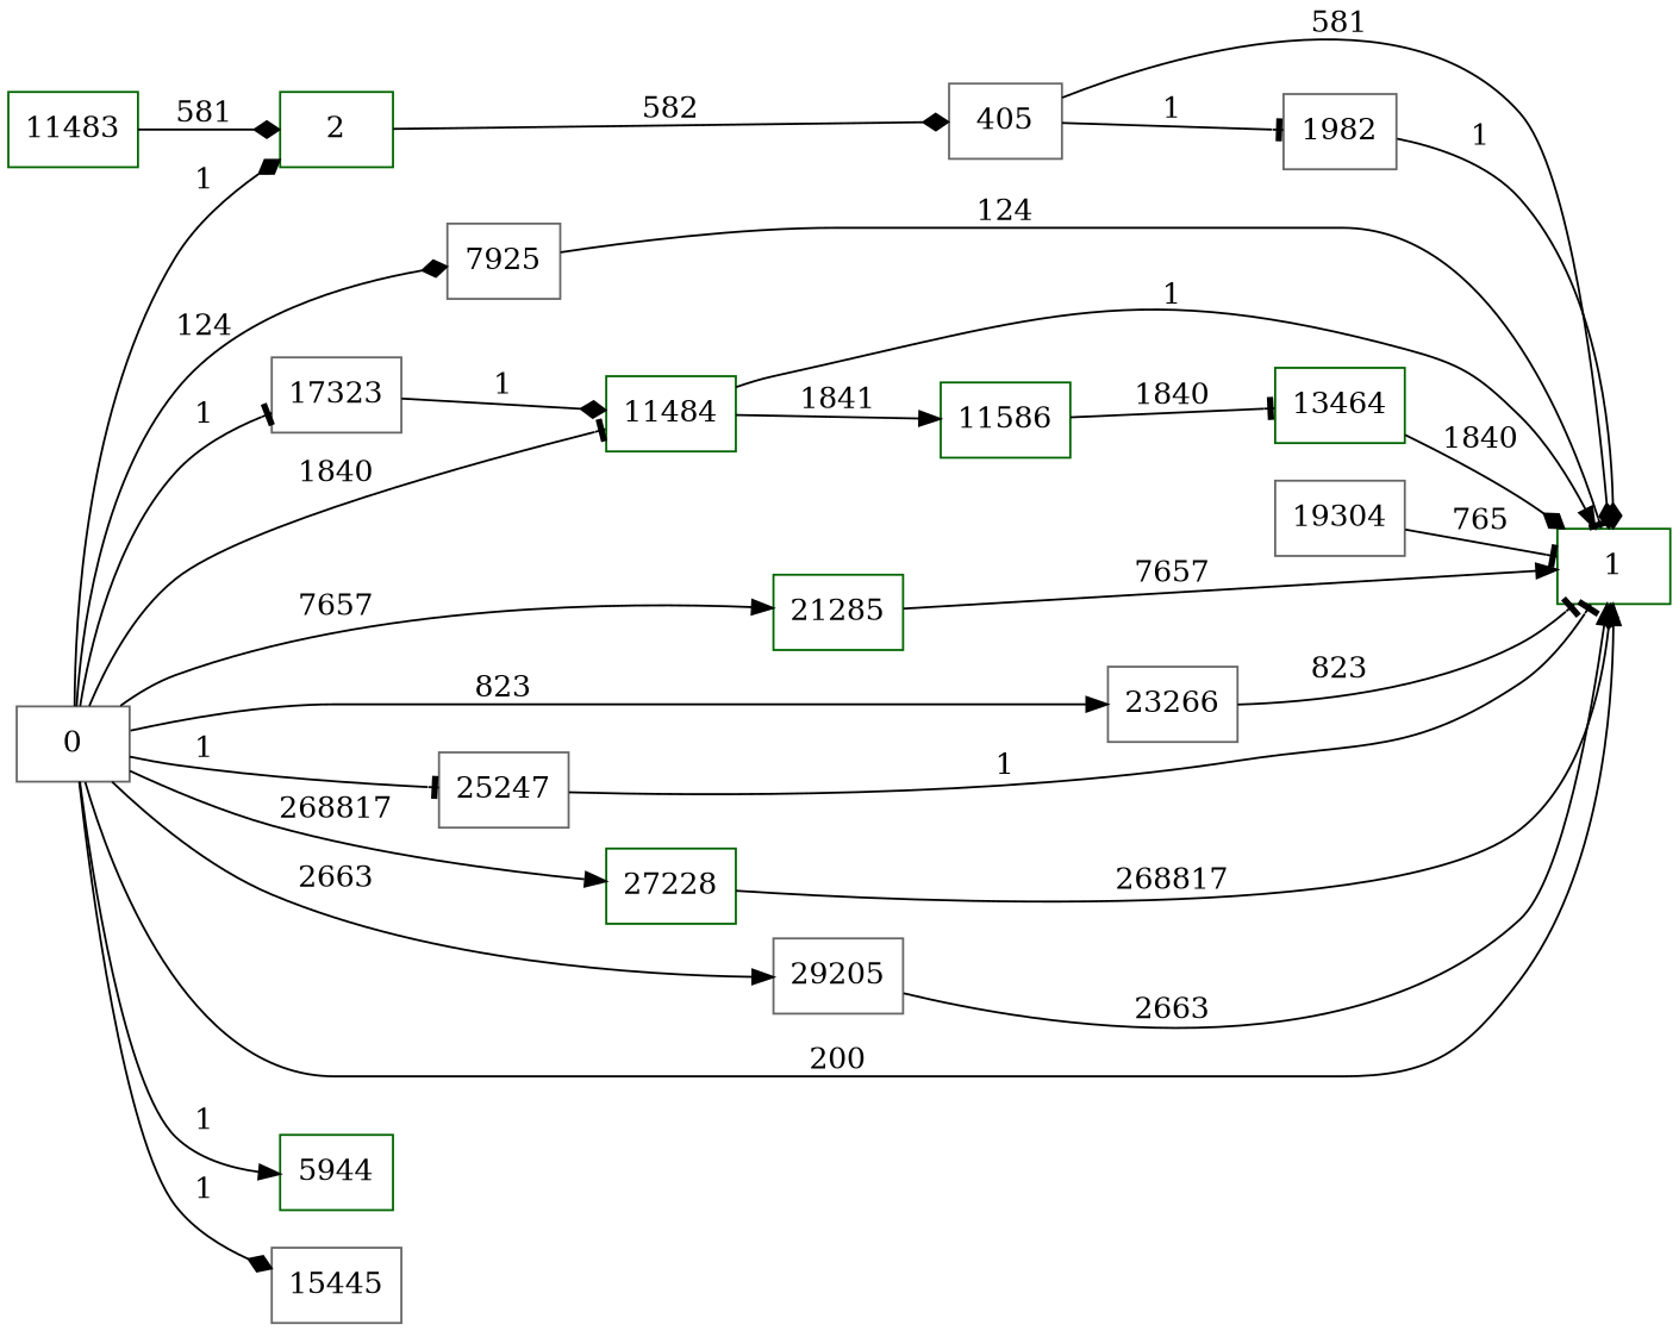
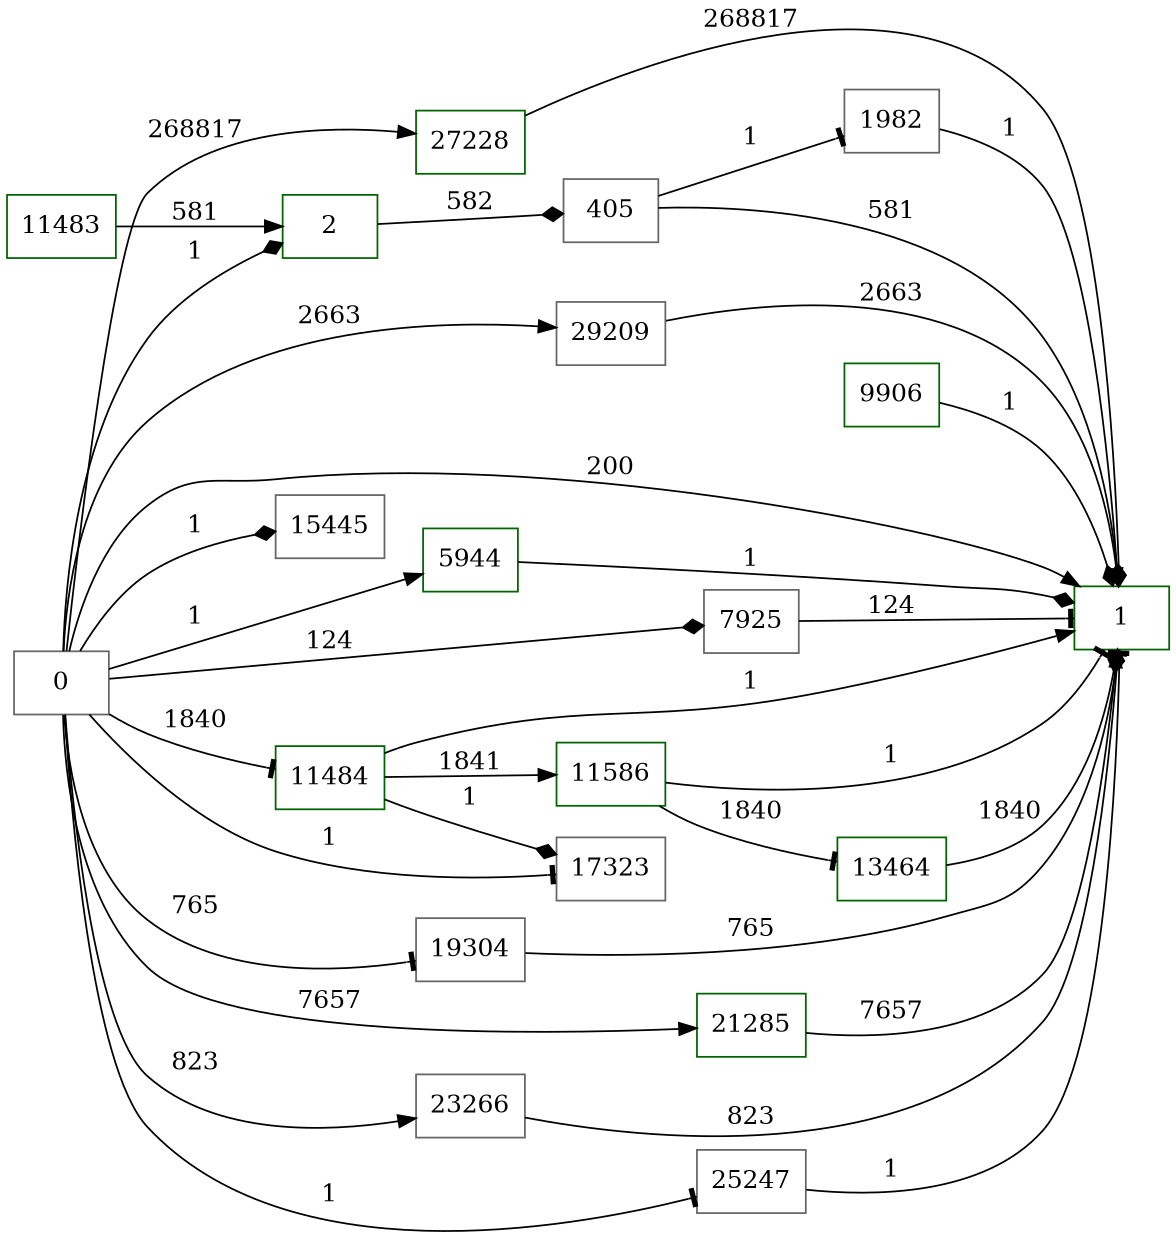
  digraph {
    rankdir=LR
    node [color=gray40 shape=rectangle]
    edge [arrowhead=diamond]
    405
    2 [color=darkgreen]
    1 [color=darkgreen]
    1982
    5944 [color=darkgreen]
    7925
+   9906 [color=darkgreen]
    11483 [color=darkgreen]
    11484 [color=darkgreen]
    11586 [color=darkgreen]
    13464 [color=darkgreen]
    15445
    17323
    19304
    21285 [color=darkgreen]
    23266
    25247
    27228 [color=darkgreen]
-   29209 [label=29205]
+   29209
    0
    405 -> 1 [label=581]
    405 -> 1982 [arrowhead=tee label=1]
    2 -> 405 [label=582]
    1982 -> 1 [label=1]
+   5944 -> 1 [label=1]
    7925 -> 1 [arrowhead=tee label=124]
-   11483 -> 2 [label=581]
+   9906 -> 1 [label=1]
+   11483 -> 2 [arrowhead=normal label=581]
    11484 -> 1 [arrowhead=normal label=1]
    11484 -> 11586 [arrowhead=normal label=1841]
+   11586 -> 1 [arrowhead=tee label=1]
    11586 -> 13464 [arrowhead=tee label=1840]
    13464 -> 1 [label=1840]
-   17323 -> 11484 [label=1]
+   11484 -> 17323 [label=1]
    19304 -> 1 [arrowhead=tee label=765]
    21285 -> 1 [arrowhead=normal label=7657]
-   23266 -> 1 [arrowhead=tee label=823]
+   23266 -> 1 [label=823]
    25247 -> 1 [arrowhead=tee label=1]
    27228 -> 1 [label=268817]
    29209 -> 1 [arrowhead=normal label=2663]
    0 -> 2 [label=1]
    0 -> 1 [arrowhead=normal label=200]
    0 -> 5944 [arrowhead=normal label=1]
    0 -> 7925 [label=124]
    0 -> 11484 [arrowhead=tee label=1840]
    0 -> 15445 [label=1]
    0 -> 17323 [arrowhead=tee label=1]
+   0 -> 19304 [arrowhead=tee label=765]
    0 -> 21285 [arrowhead=normal label=7657]
    0 -> 23266 [arrowhead=normal label=823]
    0 -> 25247 [arrowhead=tee label=1]
    0 -> 27228 [arrowhead=normal label=268817]
    0 -> 29209 [arrowhead=normal label=2663]
  }
